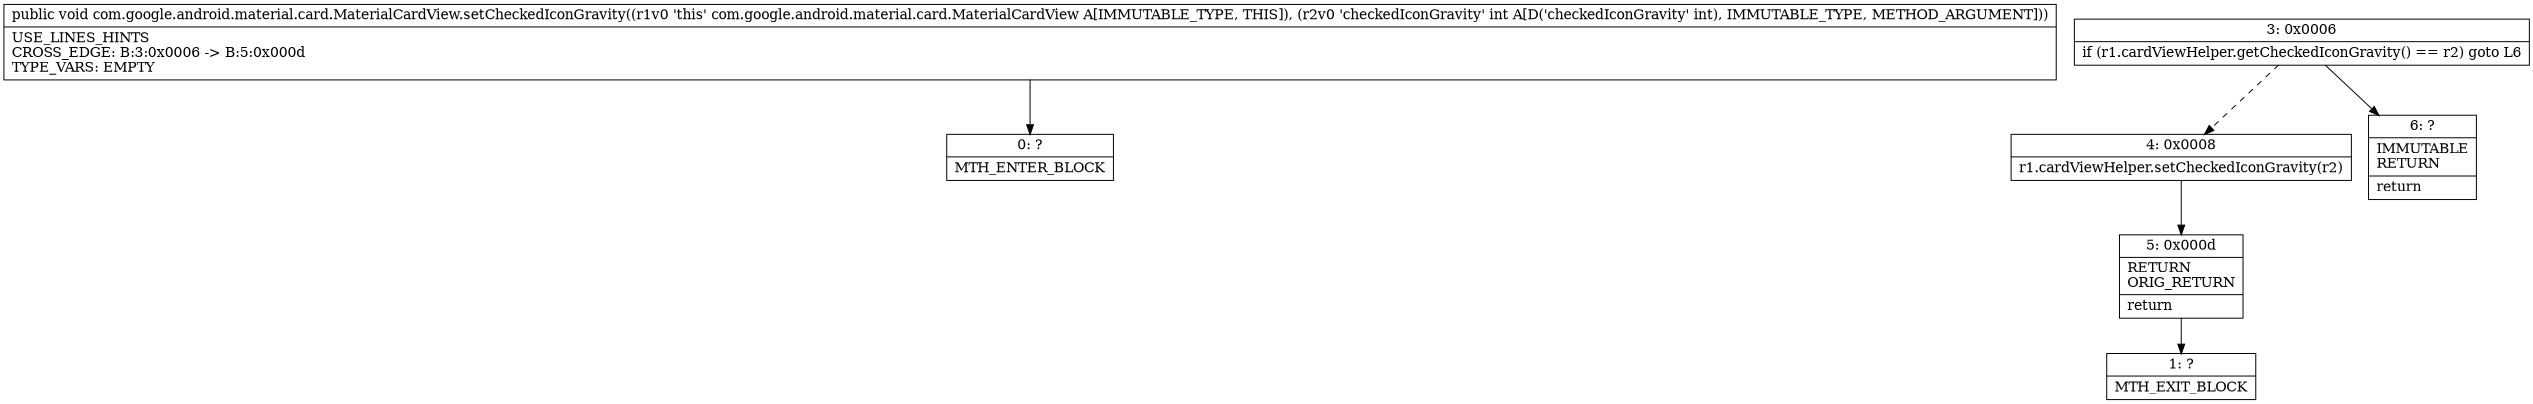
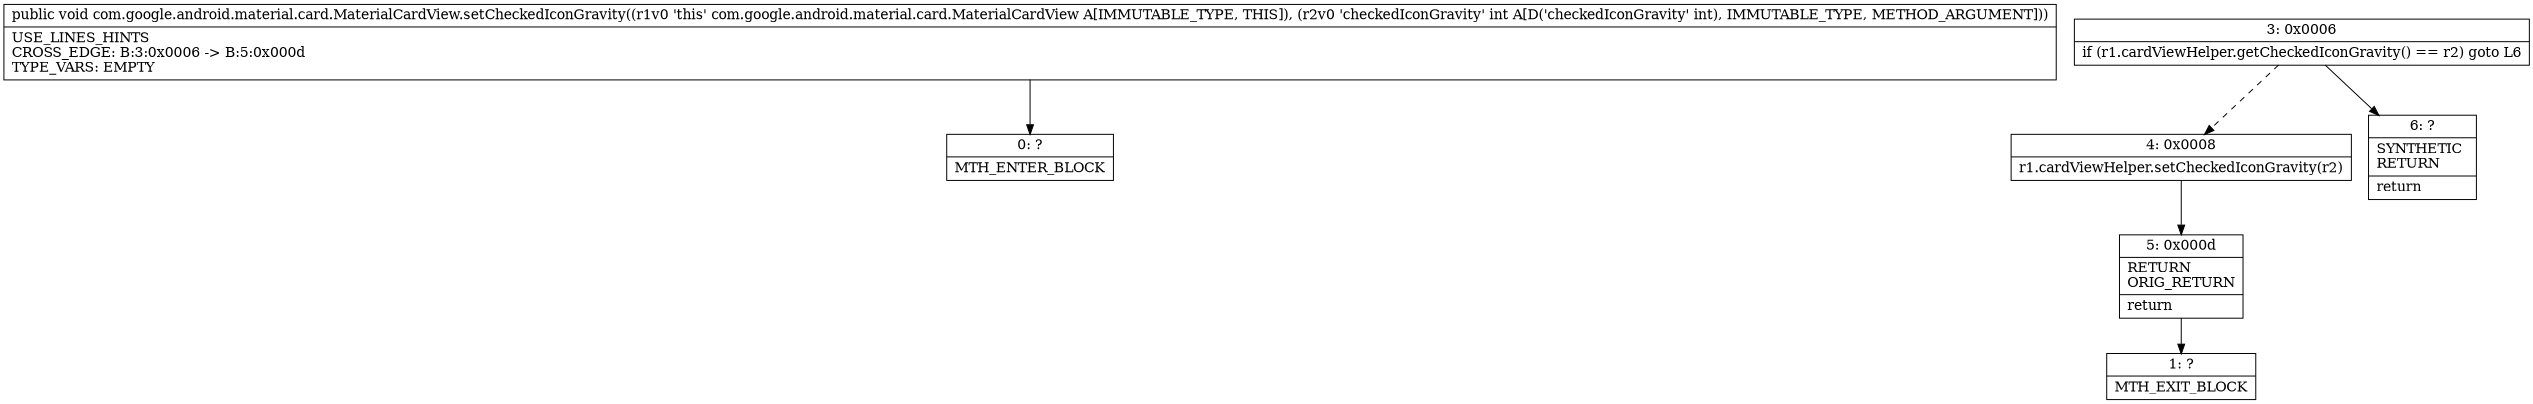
  digraph {
    node [shape=record]
    n1 [label="{0\:\ ?|MTH_ENTER_BLOCK\l}"]
    n2 [label="{3\:\ 0x0006|if (r1.cardViewHelper.getCheckedIconGravity() == r2) goto L6\l}"]
    n3 [label="{4\:\ 0x0008|r1.cardViewHelper.setCheckedIconGravity(r2)\l}"]
-   n4 [label="{6\:\ ?|IMMUTABLE\lRETURN\l|return\l}"]
+   n4 [label="{6\:\ ?|SYNTHETIC\lRETURN\l|return\l}"]
    n5 [label="{5\:\ 0x000d|RETURN\lORIG_RETURN\l|return\l}"]
    n6 [label="{1\:\ ?|MTH_EXIT_BLOCK\l}"]
    n7 [label="{public void com.google.android.material.card.MaterialCardView.setCheckedIconGravity((r1v0 'this' com.google.android.material.card.MaterialCardView A[IMMUTABLE_TYPE, THIS]), (r2v0 'checkedIconGravity' int A[D('checkedIconGravity' int), IMMUTABLE_TYPE, METHOD_ARGUMENT]))  | USE_LINES_HINTS\lCROSS_EDGE: B:3:0x0006 \-\> B:5:0x000d\lTYPE_VARS: EMPTY\l}"]
    n2 -> n3 [style=dashed]
    n2 -> n4
    n3 -> n5
    n5 -> n6
    n7 -> n1
  }
